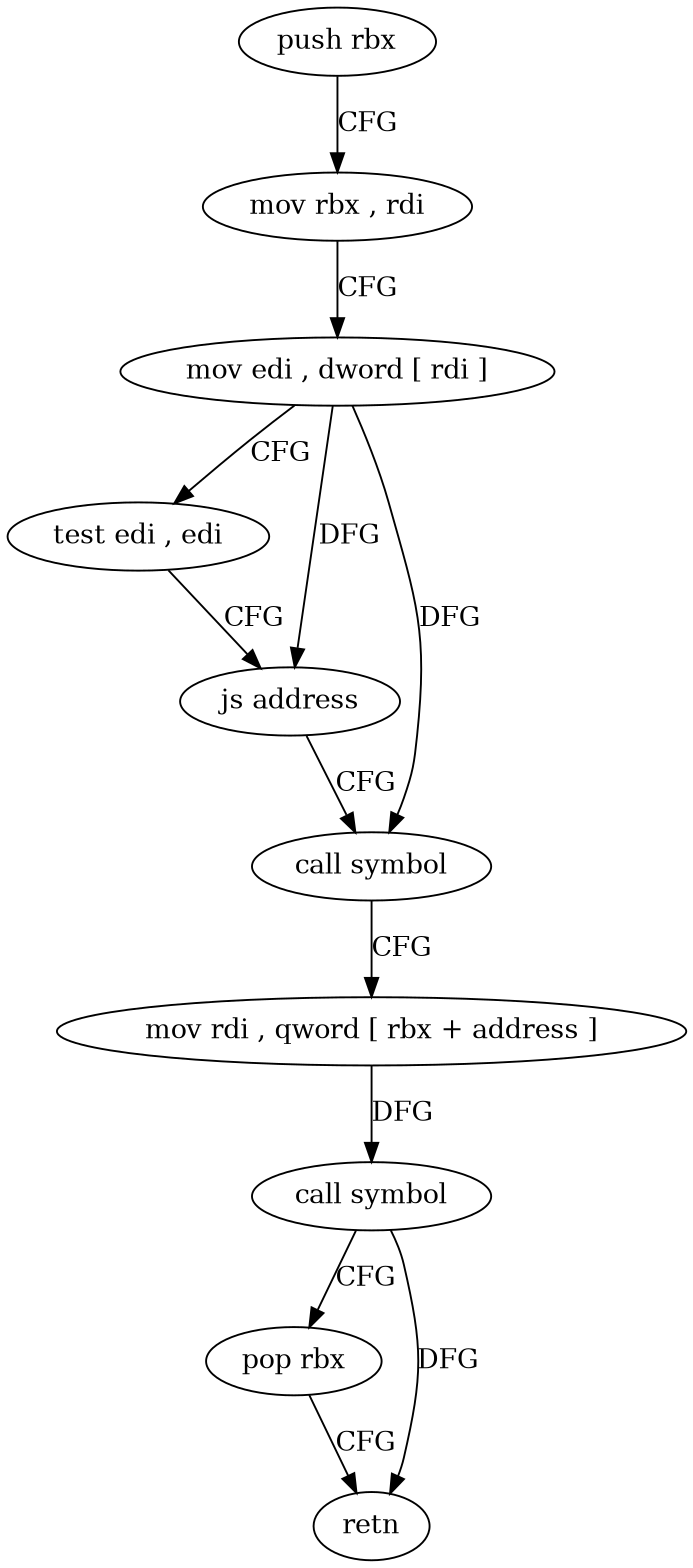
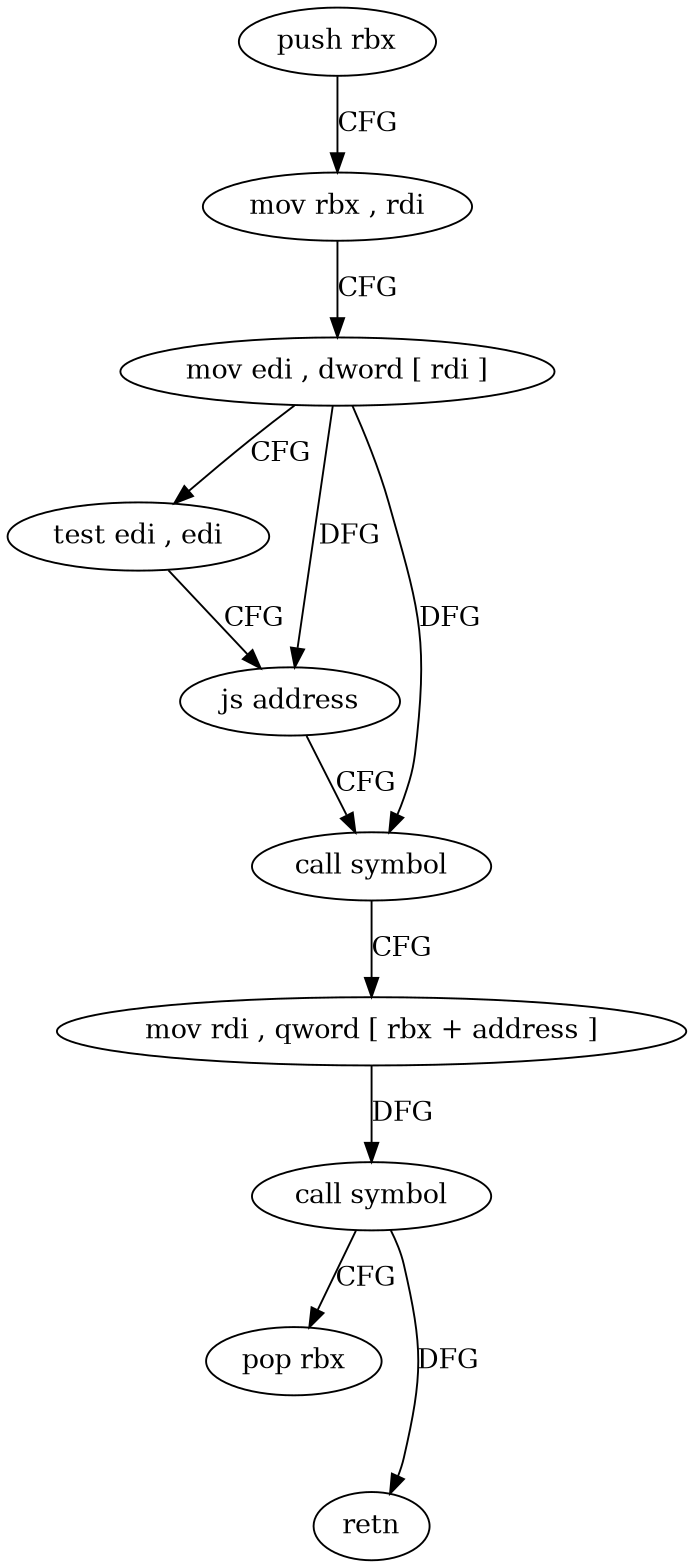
  digraph {
    n1 [label="push rbx"]
    n2 [label="mov rbx , rdi"]
    n3 [label="mov edi , dword [ rdi ]"]
    n4 [label="test edi , edi"]
    n5 [label="js address"]
    n6 [label="call symbol"]
    n7 [label="mov rdi , qword [ rbx + address ]"]
    n8 [label="call symbol"]
    n9 [label="pop rbx"]
    n10 [label=retn]
    n1 -> n2 [label=CFG]
    n2 -> n3 [label=CFG]
    n3 -> n4 [label=CFG]
    n3 -> n5 [label=DFG]
    n3 -> n6 [label=DFG]
    n4 -> n5 [label=CFG]
    n5 -> n6 [label=CFG]
    n6 -> n7 [label=CFG]
    n7 -> n8 [label=DFG]
    n8 -> n9 [label=CFG]
    n8 -> n10 [label=DFG]
-   n9 -> n10 [label=CFG]
  }
